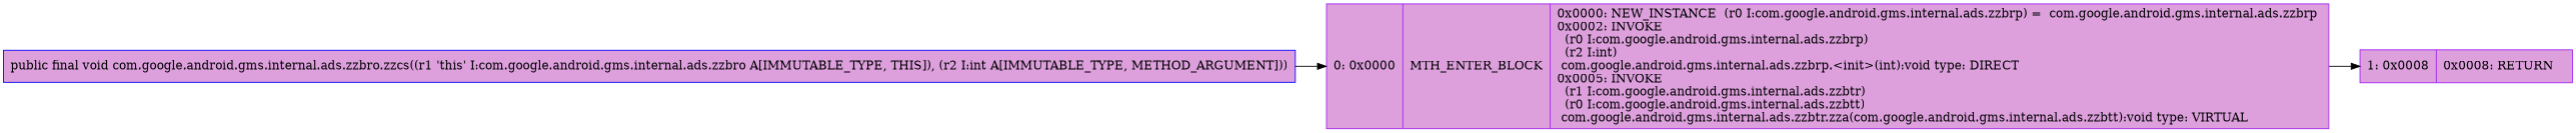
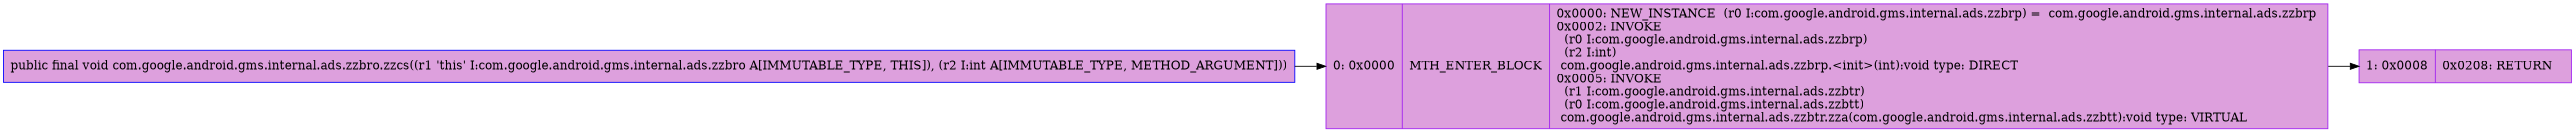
  digraph {
    rankdir=LR
    node [shape=record style=filled fillcolor=plum color=purple]
    n1 [label="{0\:\ 0x0000|MTH_ENTER_BLOCK\l|0x0000: NEW_INSTANCE  (r0 I:com.google.android.gms.internal.ads.zzbrp) =  com.google.android.gms.internal.ads.zzbrp \l0x0002: INVOKE  \l  (r0 I:com.google.android.gms.internal.ads.zzbrp)\l  (r2 I:int)\l com.google.android.gms.internal.ads.zzbrp.\<init\>(int):void type: DIRECT \l0x0005: INVOKE  \l  (r1 I:com.google.android.gms.internal.ads.zzbtr)\l  (r0 I:com.google.android.gms.internal.ads.zzbtt)\l com.google.android.gms.internal.ads.zzbtr.zza(com.google.android.gms.internal.ads.zzbtt):void type: VIRTUAL \l}"]
-   n2 [label="{1\:\ 0x0008|0x0008: RETURN   \l}"]
+   n2 [label="{1\:\ 0x0008|0x0208: RETURN   \l}"]
    n3 [label="{public final void com.google.android.gms.internal.ads.zzbro.zzcs((r1 'this' I:com.google.android.gms.internal.ads.zzbro A[IMMUTABLE_TYPE, THIS]), (r2 I:int A[IMMUTABLE_TYPE, METHOD_ARGUMENT])) }" color=blue]
    n1 -> n2
    n3 -> n1
  }
